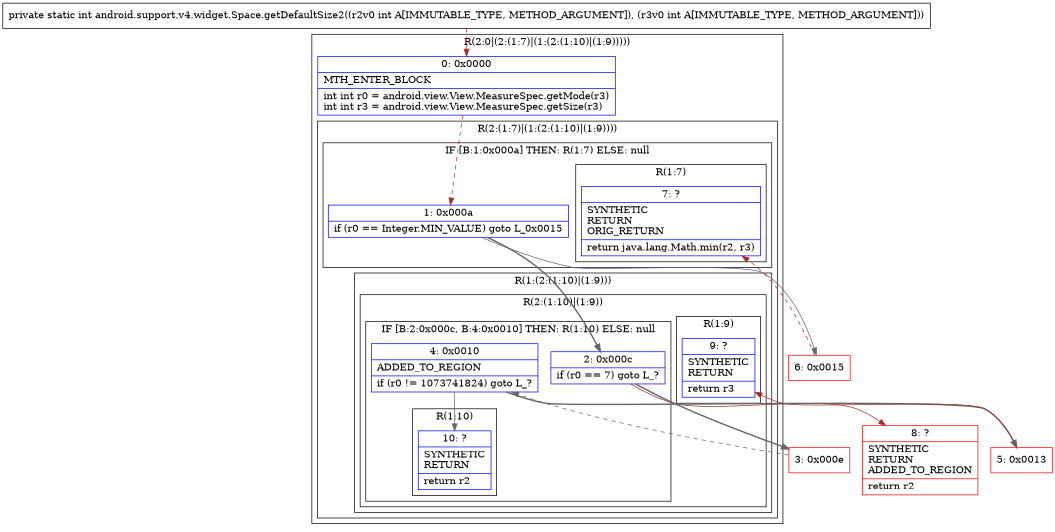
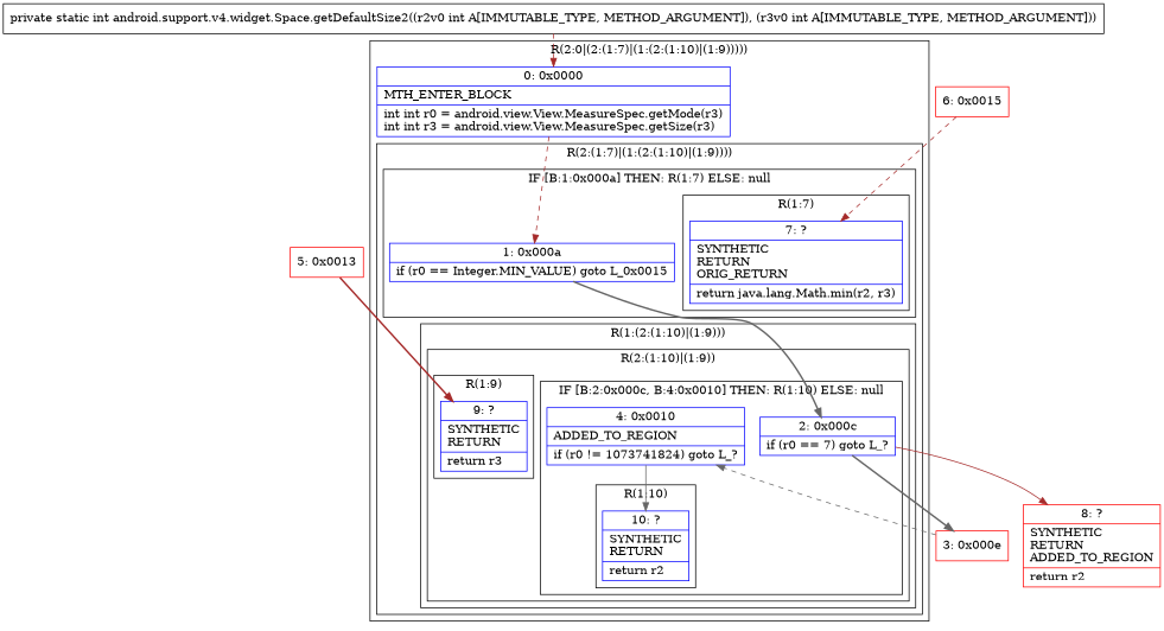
  digraph {
    node [color=blue shape=record]
    edge [color=gray40 style=bold]
    n1 [label="{7\:\ ?|SYNTHETIC\lRETURN\lORIG_RETURN\l|return java.lang.Math.min(r2, r3)\l}"]
    n2 [label="{1\:\ 0x000a|if (r0 == Integer.MIN_VALUE) goto L_0x0015\l}"]
    n3 [label="{10\:\ ?|SYNTHETIC\lRETURN\l|return r2\l}"]
    n4 [label="{2\:\ 0x000c|if (r0 == 7) goto L_?\l}"]
    n5 [label="{4\:\ 0x0010|ADDED_TO_REGION\l|if (r0 != 1073741824) goto L_?\l}"]
    n6 [label="{9\:\ ?|SYNTHETIC\lRETURN\l|return r3\l}"]
    n7 [label="{0\:\ 0x0000|MTH_ENTER_BLOCK\l|int int r0 = android.view.View.MeasureSpec.getMode(r3)\lint int r3 = android.view.View.MeasureSpec.getSize(r3)\l}"]
    n8 [color=red label="{6\:\ 0x0015}"]
    n9 [color=red label="{3\:\ 0x000e}"]
    n10 [color=red label="{8\:\ ?|SYNTHETIC\lRETURN\lADDED_TO_REGION\l|return r2\l}"]
    n11 [color=red label="{5\:\ 0x0013}"]
    n12 [label="{private static int android.support.v4.widget.Space.getDefaultSize2((r2v0 int A[IMMUTABLE_TYPE, METHOD_ARGUMENT]), (r3v0 int A[IMMUTABLE_TYPE, METHOD_ARGUMENT])) }" color=""]
    subgraph cluster_1 {
      label="R(2:0|(2:(1:7)|(1:(2:(1:10)|(1:9)))))"
      n7
      subgraph cluster_2 {
        label="R(2:(1:7)|(1:(2:(1:10)|(1:9))))"
        subgraph cluster_3 {
          label="IF [B:1:0x000a] THEN: R(1:7) ELSE: null"
          n2
          subgraph cluster_4 {
            label="R(1:7)"
            n1
          }
        }
        subgraph cluster_5 {
          label="R(1:(2:(1:10)|(1:9)))"
          subgraph cluster_6 {
            label="R(2:(1:10)|(1:9))"
            subgraph cluster_7 {
              label="IF [B:2:0x000c, B:4:0x0010] THEN: R(1:10) ELSE: null"
              n4
              n5
              subgraph cluster_8 {
                label="R(1:10)"
                n3
              }
            }
            subgraph cluster_9 {
              label="R(1:9)"
              n6
            }
          }
        }
      }
    }
    n2 -> n4
-   n2 -> n8 [style=solid]
    n4 -> n9
    n4 -> n10 [color=brown style=solid]
    n5 -> n3 [style=solid]
-   n5 -> n11
    n7 -> n2 [color=brown style=dashed]
    n8 -> n1 [color=brown style=dashed]
    n9 -> n5 [style=dashed]
-   n11 -> n6 [color=brown style=solid]
+   n11 -> n6 [color=brown]
    n12 -> n7 [color=brown style=dashed]
  }
